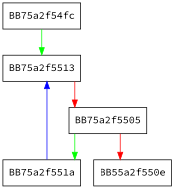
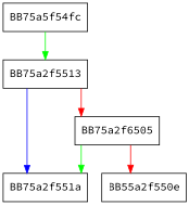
  digraph {
    fontname="Source Code Pro"
    splines=ortho
    node [fontname="Source Code Pro" shape=box]
    edge [color=green fontname="Source Code Pro"]
-   BB75a2f54fc
+   BB75a2f54fc [label=BB75a5f54fc]
    BB75a2f5513
-   BB75a2f5505
+   BB75a2f5505 [label=BB75a2f6505]
    BB75a2f551a
    n5 [label=BB55a2f550e]
    BB75a2f54fc -> BB75a2f5513
    BB75a2f5513 -> BB75a2f5505 [color=red]
-   BB75a2f551a -> BB75a2f5513 [color=blue]
+   BB75a2f5513 -> BB75a2f551a [color=blue]
    BB75a2f5505 -> BB75a2f551a
    BB75a2f5505 -> n5 [color=red]
  }
